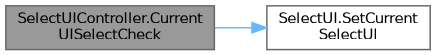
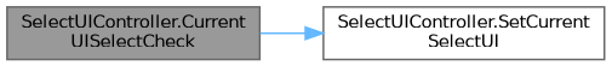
  digraph {
    rankdir=LR
    node [fontname=Helvetica fontsize=10 shape=box style=filled]
    n1 [color=gray40 fillcolor=grey60 fontcolor=black height=0.2 label="SelectUIController.Current\lUISelectCheck" width=0.4]
-   n2 [color=grey40 fillcolor=white height=0.2 label="SelectUI.SetCurrent\lSelectUI" width=0.4]
+   n2 [color=grey40 fillcolor=white height=0.2 label="SelectUIController.SetCurrent\lSelectUI" width=0.4]
    n1 -> n2 [color=steelblue1 fontname=Helvetica fontsize=10 labelfontname=Helvetica labelfontsize=10 style=solid]
  }
